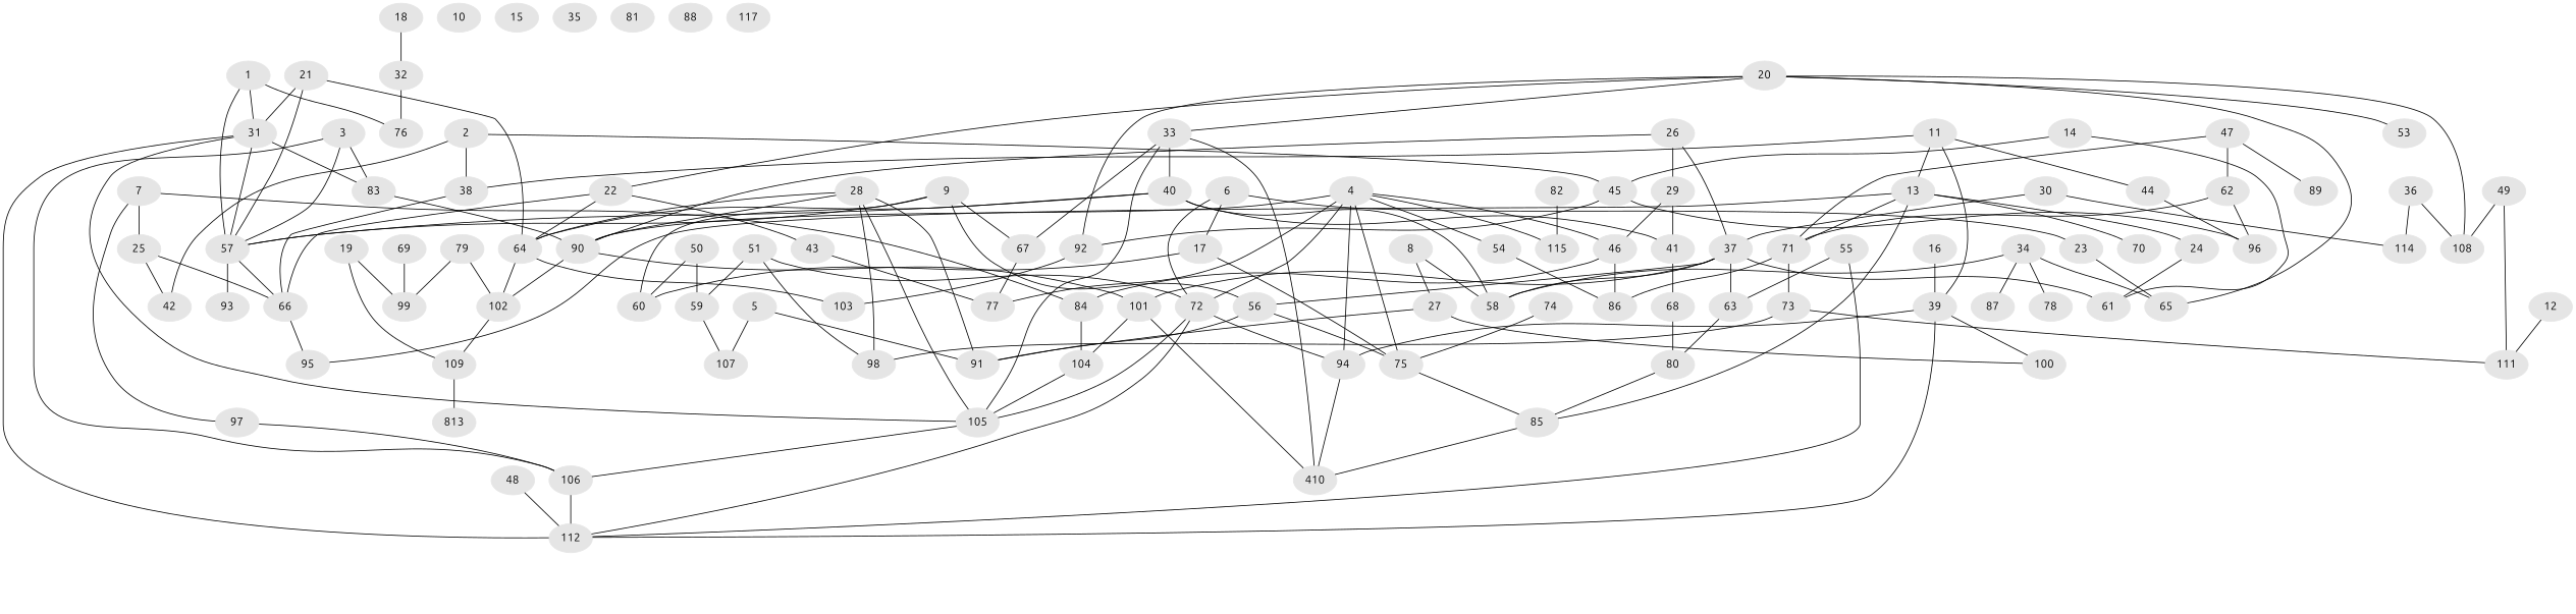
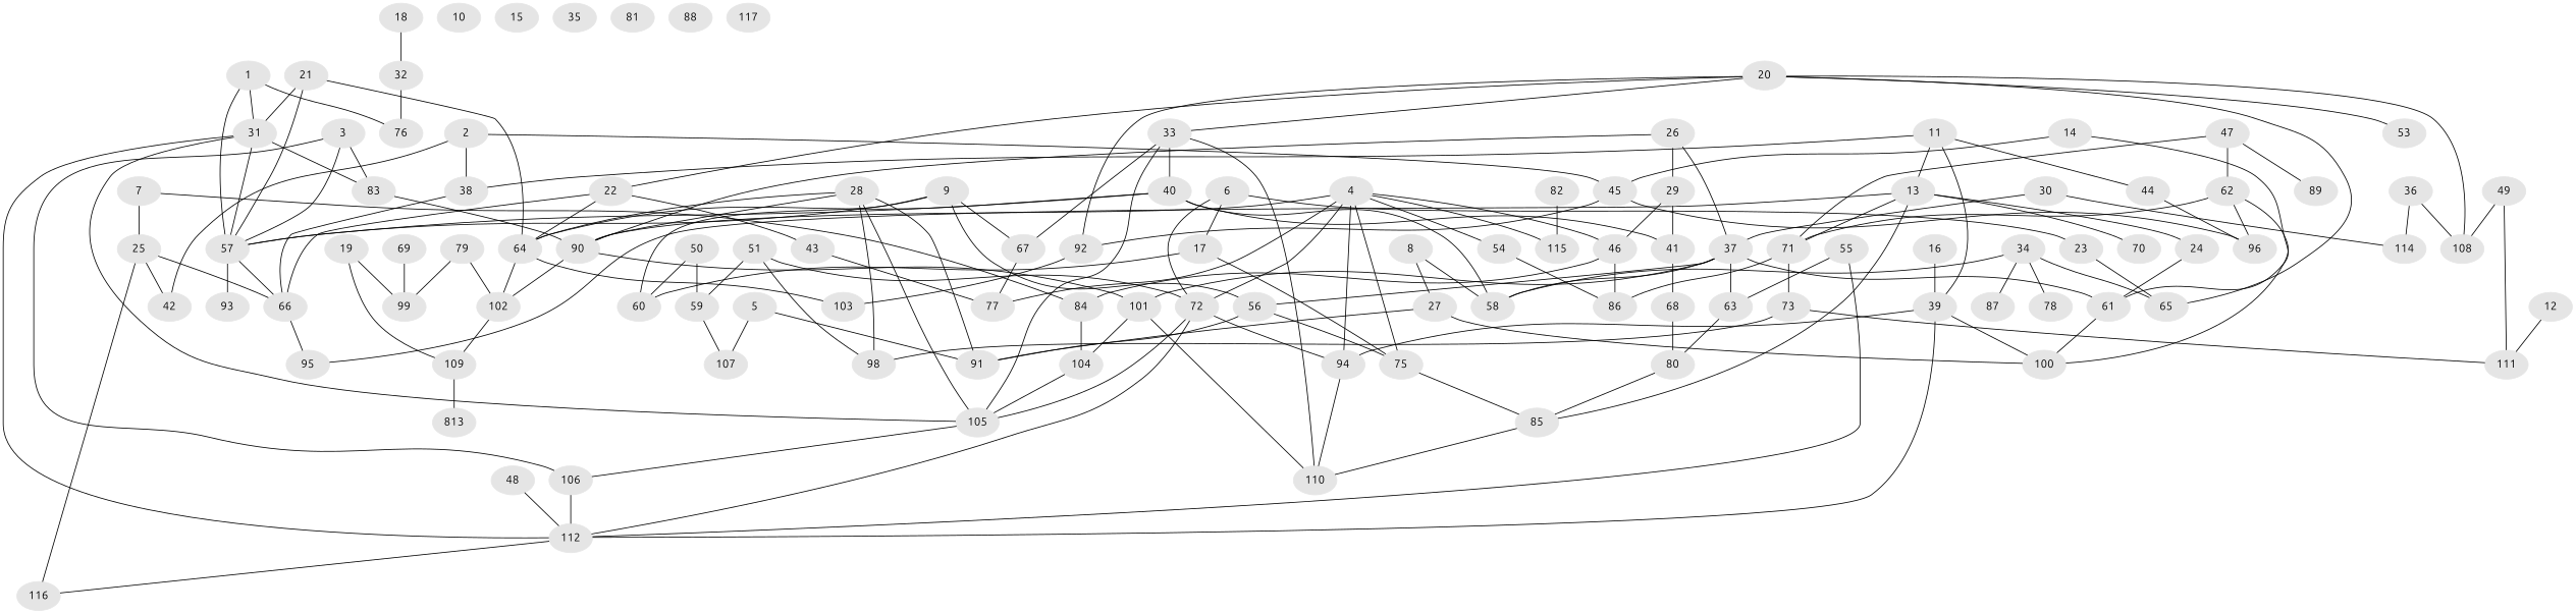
  graph {
    fontname=Ubuntu
    node [color=gray90 fontname=Ubuntu style=filled]
    edge [fontname=Ubuntu]
    1
    31
    57
    76
    83
    105
    112
    66
    93
    2
    38
    42
    45
    92
    96
    3
    106
    90
    4
    46
    54
    72
    75
    77
    94
    115
    84
    86
    85
    101
    102
-   110 [label=410]
+   110
    5
    91
    107
    6
    17
    23
    60
    65
    7
    25
-   97
+   116
    104
    8
    27
    58
    100
    9
    56
    67
    10
    11
    13
    39
    44
    24
    70
    95
    71
    12
    111
    61
    103
    14
    15
    16
    18
    32
    19
    99
    109
    n74 [label=813]
    20
    22
    33
    53
    108
    64
    43
    40
    21
    26
    29
    37
    41
    63
    28
    98
    68
    30
    114
    34
    78
    87
    35
    36
    80
    47
    62
    89
    73
    48
    49
    50
    59
    51
    55
    69
-   74
    79
    81
    82
    88
    117
    1 -- 31
    1 -- 57
    1 -- 76
    31 -- 57
    31 -- 83
    31 -- 105
    31 -- 112
    57 -- 66
    57 -- 93
    83 -- 90
    105 -- 106
+   112 -- 116
    66 -- 95
    2 -- 38
    2 -- 42
    2 -- 45
    38 -- 66
    45 -- 92
    45 -- 96
    92 -- 103
    3 -- 57
    3 -- 83
    3 -- 106
    106 -- 112
    90 -- 101
    90 -- 102
    4 -- 90
    4 -- 46
    4 -- 54
    4 -- 72
    4 -- 75
    4 -- 77
    4 -- 94
    4 -- 115
    46 -- 84
    46 -- 86
    54 -- 86
    72 -- 105
    72 -- 112
    72 -- 94
    75 -- 85
    94 -- 110
    84 -- 104
    85 -- 110
    101 -- 110
    101 -- 104
    102 -- 109
    5 -- 91
    5 -- 107
    6 -- 72
    6 -- 17
    6 -- 23
    17 -- 75
    17 -- 60
    23 -- 65
    7 -- 84
    7 -- 25
-   7 -- 97
    25 -- 66
    25 -- 42
-   97 -- 106
+   25 -- 116
    104 -- 105
    8 -- 27
    8 -- 58
    27 -- 91
    27 -- 100
    9 -- 57
    9 -- 60
    9 -- 56
    9 -- 67
    56 -- 75
    56 -- 91
    67 -- 77
    11 -- 38
    11 -- 13
    11 -- 39
    11 -- 44
    13 -- 85
    13 -- 24
    13 -- 70
    13 -- 95
    13 -- 71
    39 -- 112
    39 -- 94
    39 -- 100
    44 -- 96
    24 -- 61
    71 -- 86
    71 -- 73
    12 -- 111
+   61 -- 100
    14 -- 45
    14 -- 61
    16 -- 39
    18 -- 32
    32 -- 76
    19 -- 99
    19 -- 109
    109 -- n74
    20 -- 92
    20 -- 65
    20 -- 22
    20 -- 33
    20 -- 53
    20 -- 108
    22 -- 66
    22 -- 64
    22 -- 43
    33 -- 105
    33 -- 110
    33 -- 67
    33 -- 40
    64 -- 102
    64 -- 103
    43 -- 77
    40 -- 57
    40 -- 58
    40 -- 64
    40 -- 41
    21 -- 31
    21 -- 57
    21 -- 64
    26 -- 90
    26 -- 29
    26 -- 37
    29 -- 46
    29 -- 41
    37 -- 101
    37 -- 58
    37 -- 56
    37 -- 61
    37 -- 63
    41 -- 68
    63 -- 80
    28 -- 105
    28 -- 90
    28 -- 91
    28 -- 64
    28 -- 98
    68 -- 80
    30 -- 37
    30 -- 114
    34 -- 65
    34 -- 58
    34 -- 78
    34 -- 87
    36 -- 108
    36 -- 114
    80 -- 85
    47 -- 71
    47 -- 62
    47 -- 89
    62 -- 96
+   62 -- 100
    62 -- 71
    73 -- 111
    73 -- 98
    48 -- 112
    49 -- 111
    49 -- 108
    50 -- 60
    50 -- 59
    59 -- 107
    51 -- 72
    51 -- 98
    51 -- 59
    55 -- 112
    55 -- 63
    69 -- 99
-   74 -- 75
    79 -- 102
    79 -- 99
    82 -- 115
  }
